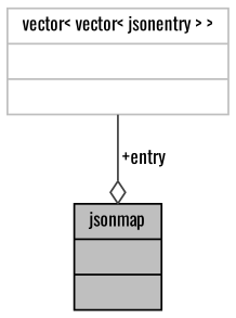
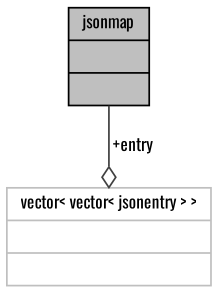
  digraph {
    fontname=Oswald
    node [fontname=Oswald fontsize=10 shape=record style=filled]
    n1 [color=black fillcolor=grey75 fontcolor=black height=0.2 label="{jsonmap\n||}" width=0.4]
    n2 [color=grey75 fillcolor=white height=0.2 label="{vector\< vector\< jsonentry \> \>\n||}" width=0.4]
-   n2 -> n1 [arrowhead=odiamond color=grey25 fontname=Oswald fontsize=10 label=" +entry" labelfontname=Helvetica labelfontsize=10 style=solid]
+   n1 -> n2 [arrowhead=odiamond color=grey25 fontname=Oswald fontsize=10 label=" +entry" labelfontname=Helvetica labelfontsize=10 style=solid]
  }
